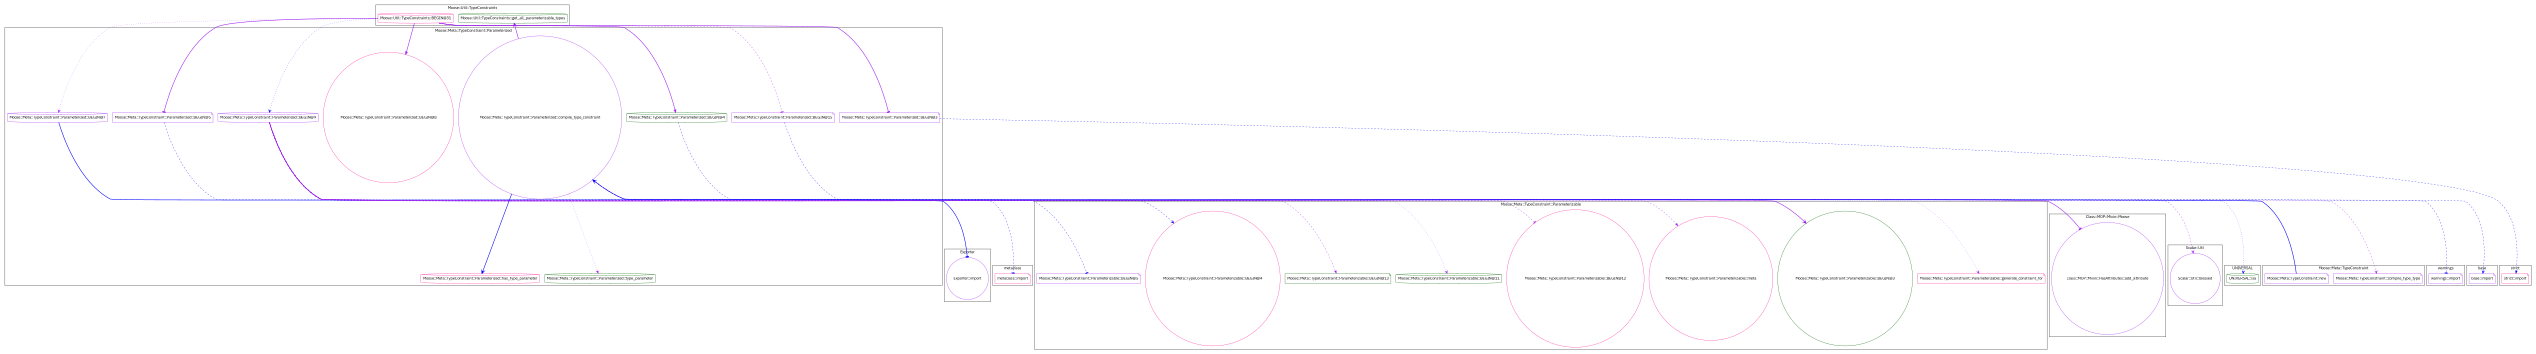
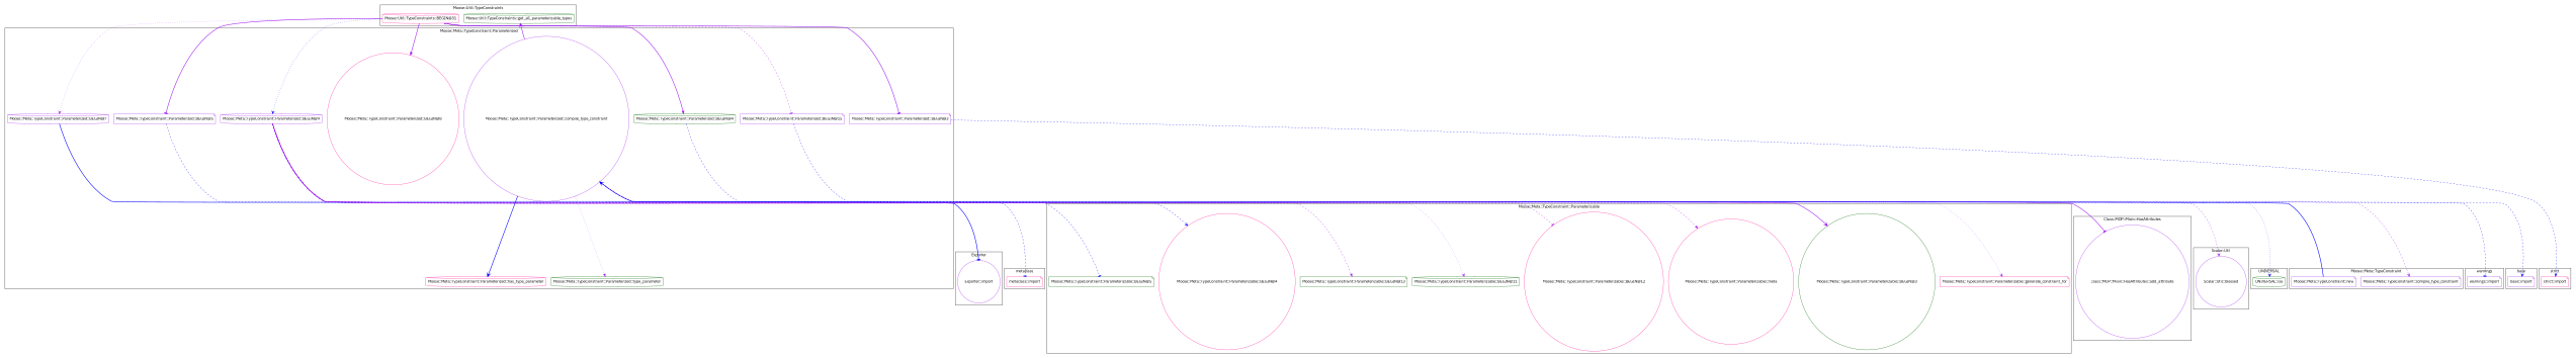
  digraph {
    fontname="IBM Plex Sans"
    node [color=purple fontname="IBM Plex Sans" shape=note]
    edge [arrowhead=vee color=purple fontname="IBM Plex Sans" style=dashed]
    "Moose::Meta::TypeConstraint::Parameterizable::BEGIN@13" [color=darkgreen]
    "Moose::Meta::TypeConstraint::Parameterizable::BEGIN@4" [color=deeppink shape=circle]
-   "Moose::Meta::TypeConstraint::Parameterizable::BEGIN@5"
+   "Moose::Meta::TypeConstraint::Parameterizable::BEGIN@5" [color=darkgreen]
    "Moose::Meta::TypeConstraint::Parameterizable::BEGIN@3" [color=darkgreen shape=circle]
    "Moose::Meta::TypeConstraint::Parameterizable::meta" [color=deeppink shape=circle]
    "Moose::Meta::TypeConstraint::Parameterizable::BEGIN@12" [color=deeppink shape=circle]
    "Moose::Meta::TypeConstraint::Parameterizable::BEGIN@11" [color=darkgreen shape=cylinder]
    "Moose::Meta::TypeConstraint::Parameterizable::generate_constraint_for" [color=deeppink]
    "warnings::import"
    "Exporter::import" [shape=circle]
    "base::import"
    "strict::import" [color=deeppink]
    "Moose::Util::TypeConstraints::get_all_parameterizable_types" [color=darkgreen shape=cylinder]
    "Moose::Util::TypeConstraints::BEGIN@31" [color=deeppink shape=cylinder]
    "Moose::Meta::TypeConstraint::Parameterized::BEGIN@8" [color=deeppink shape=circle]
    "Moose::Meta::TypeConstraint::Parameterized::BEGIN@7" [shape=cylinder]
    "Moose::Meta::TypeConstraint::Parameterized::BEGIN@5"
    "Moose::Meta::TypeConstraint::Parameterized::has_type_parameter" [color=deeppink shape=cylinder]
    "Moose::Meta::TypeConstraint::Parameterized::BEGIN@9" [shape=cylinder]
    "Moose::Meta::TypeConstraint::Parameterized::compile_type_constraint" [shape=circle]
    "Moose::Meta::TypeConstraint::Parameterized::BEGIN@4" [color=darkgreen shape=cylinder]
    "Moose::Meta::TypeConstraint::Parameterized::BEGIN@15"
    "Moose::Meta::TypeConstraint::Parameterized::BEGIN@3"
    "Moose::Meta::TypeConstraint::Parameterized::type_parameter" [color=darkgreen shape=cylinder]
    "metaclass::import" [color=deeppink]
    "Scalar::Util::blessed" [shape=circle]
    "UNIVERSAL::isa" [color=darkgreen shape=cylinder]
    "Class::MOP::Mixin::HasAttributes::add_attribute" [shape=circle]
-   "Moose::Meta::TypeConstraint::compile_type_constraint" [label="Moose::Meta::TypeConstraint::compile_type_type"]
+   "Moose::Meta::TypeConstraint::compile_type_constraint"
    "Moose::Meta::TypeConstraint::new"
    subgraph cluster_1 {
      label="Moose::Meta::TypeConstraint::Parameterizable"
      "Moose::Meta::TypeConstraint::Parameterizable::BEGIN@13"
      "Moose::Meta::TypeConstraint::Parameterizable::BEGIN@4"
      "Moose::Meta::TypeConstraint::Parameterizable::BEGIN@5"
      "Moose::Meta::TypeConstraint::Parameterizable::BEGIN@3"
      "Moose::Meta::TypeConstraint::Parameterizable::meta"
      "Moose::Meta::TypeConstraint::Parameterizable::BEGIN@12"
      "Moose::Meta::TypeConstraint::Parameterizable::BEGIN@11"
      "Moose::Meta::TypeConstraint::Parameterizable::generate_constraint_for"
    }
    subgraph cluster_2 {
      label=warnings
      "warnings::import"
    }
    subgraph cluster_3 {
      label=Exporter
      "Exporter::import"
    }
    subgraph cluster_4 {
      label=base
      "base::import"
    }
    subgraph cluster_5 {
      label="strict"
      "strict::import"
    }
    subgraph cluster_6 {
      label="Moose::Util::TypeConstraints"
      "Moose::Util::TypeConstraints::get_all_parameterizable_types"
      "Moose::Util::TypeConstraints::BEGIN@31"
    }
    subgraph cluster_7 {
      label="Moose::Meta::TypeConstraint::Parameterized"
      "Moose::Meta::TypeConstraint::Parameterized::BEGIN@8"
      "Moose::Meta::TypeConstraint::Parameterized::BEGIN@7"
      "Moose::Meta::TypeConstraint::Parameterized::BEGIN@5"
      "Moose::Meta::TypeConstraint::Parameterized::has_type_parameter"
      "Moose::Meta::TypeConstraint::Parameterized::BEGIN@9"
      "Moose::Meta::TypeConstraint::Parameterized::compile_type_constraint"
      "Moose::Meta::TypeConstraint::Parameterized::BEGIN@4"
      "Moose::Meta::TypeConstraint::Parameterized::BEGIN@15"
      "Moose::Meta::TypeConstraint::Parameterized::BEGIN@3"
      "Moose::Meta::TypeConstraint::Parameterized::type_parameter"
    }
    subgraph cluster_8 {
      label=metaclass
      "metaclass::import"
    }
    subgraph cluster_9 {
      label="Scalar::Util"
      "Scalar::Util::blessed"
    }
    subgraph cluster_10 {
      label=UNIVERSAL
      "UNIVERSAL::isa"
    }
    subgraph cluster_11 {
-     label="Class::MOP::Mixin::Moose"
+     label="Class::MOP::Mixin::HasAttributes"
      "Class::MOP::Mixin::HasAttributes::add_attribute"
    }
    subgraph cluster_12 {
      label="Moose::Meta::TypeConstraint"
      "Moose::Meta::TypeConstraint::compile_type_constraint"
      "Moose::Meta::TypeConstraint::new"
    }
    "Moose::Util::TypeConstraints::BEGIN@31" -> "Moose::Meta::TypeConstraint::Parameterized::BEGIN@8" [arrowhead=normal style=bold]
    "Moose::Util::TypeConstraints::BEGIN@31" -> "Moose::Meta::TypeConstraint::Parameterized::BEGIN@7" [style=dotted]
    "Moose::Util::TypeConstraints::BEGIN@31" -> "Moose::Meta::TypeConstraint::Parameterized::BEGIN@5" [arrowhead=tee style=bold]
    "Moose::Util::TypeConstraints::BEGIN@31" -> "Moose::Meta::TypeConstraint::Parameterized::BEGIN@9" [color=blue style=dotted]
    "Moose::Util::TypeConstraints::BEGIN@31" -> "Moose::Meta::TypeConstraint::Parameterized::BEGIN@4" [arrowhead=normal style=bold]
    "Moose::Util::TypeConstraints::BEGIN@31" -> "Moose::Meta::TypeConstraint::Parameterized::BEGIN@15" [arrowhead=tee]
    "Moose::Util::TypeConstraints::BEGIN@31" -> "Moose::Meta::TypeConstraint::Parameterized::BEGIN@3" [arrowhead=tee style=bold]
    "Moose::Meta::TypeConstraint::Parameterized::BEGIN@7" -> "Exporter::import" [arrowhead=tee color=blue style=bold]
    "Moose::Meta::TypeConstraint::Parameterized::BEGIN@5" -> "metaclass::import" [arrowhead=tee color=blue]
    "Moose::Meta::TypeConstraint::Parameterized::BEGIN@9" -> "Moose::Meta::TypeConstraint::Parameterizable::BEGIN@13" [arrowhead=normal]
    "Moose::Meta::TypeConstraint::Parameterized::BEGIN@9" -> "Moose::Meta::TypeConstraint::Parameterizable::BEGIN@4" [color=blue]
    "Moose::Meta::TypeConstraint::Parameterized::BEGIN@9" -> "Moose::Meta::TypeConstraint::Parameterizable::BEGIN@5" [arrowhead=tee color=blue]
    "Moose::Meta::TypeConstraint::Parameterized::BEGIN@9" -> "Moose::Meta::TypeConstraint::Parameterizable::BEGIN@3" [style=bold]
    "Moose::Meta::TypeConstraint::Parameterized::BEGIN@9" -> "Moose::Meta::TypeConstraint::Parameterizable::meta" [arrowhead=normal]
    "Moose::Meta::TypeConstraint::Parameterized::BEGIN@9" -> "Moose::Meta::TypeConstraint::Parameterizable::BEGIN@12" [arrowhead=tee]
    "Moose::Meta::TypeConstraint::Parameterized::BEGIN@9" -> "Moose::Meta::TypeConstraint::Parameterizable::BEGIN@11" [style=dotted]
    "Moose::Meta::TypeConstraint::Parameterized::BEGIN@9" -> "Class::MOP::Mixin::HasAttributes::add_attribute" [arrowhead=tee style=bold]
    "Moose::Meta::TypeConstraint::Parameterized::compile_type_constraint" -> "Moose::Meta::TypeConstraint::Parameterizable::generate_constraint_for" [style=dotted]
    "Moose::Meta::TypeConstraint::Parameterized::compile_type_constraint" -> "Moose::Util::TypeConstraints::get_all_parameterizable_types" [style=bold]
    "Moose::Meta::TypeConstraint::Parameterized::compile_type_constraint" -> "Moose::Meta::TypeConstraint::Parameterized::has_type_parameter" [color=blue style=bold]
    "Moose::Meta::TypeConstraint::Parameterized::compile_type_constraint" -> "Moose::Meta::TypeConstraint::Parameterized::type_parameter" [arrowhead=normal style=dotted]
    "Moose::Meta::TypeConstraint::Parameterized::compile_type_constraint" -> "Scalar::Util::blessed"
    "Moose::Meta::TypeConstraint::Parameterized::compile_type_constraint" -> "UNIVERSAL::isa" [color=blue style=dotted]
    "Moose::Meta::TypeConstraint::Parameterized::compile_type_constraint" -> "Moose::Meta::TypeConstraint::compile_type_constraint"
    "Moose::Meta::TypeConstraint::Parameterized::BEGIN@4" -> "warnings::import" [arrowhead=tee color=blue]
    "Moose::Meta::TypeConstraint::Parameterized::BEGIN@15" -> "base::import" [color=blue]
    "Moose::Meta::TypeConstraint::Parameterized::BEGIN@3" -> "strict::import" [arrowhead=normal color=blue]
    "Moose::Meta::TypeConstraint::new" -> "Moose::Meta::TypeConstraint::Parameterized::compile_type_constraint" [color=blue style=bold]
  }
